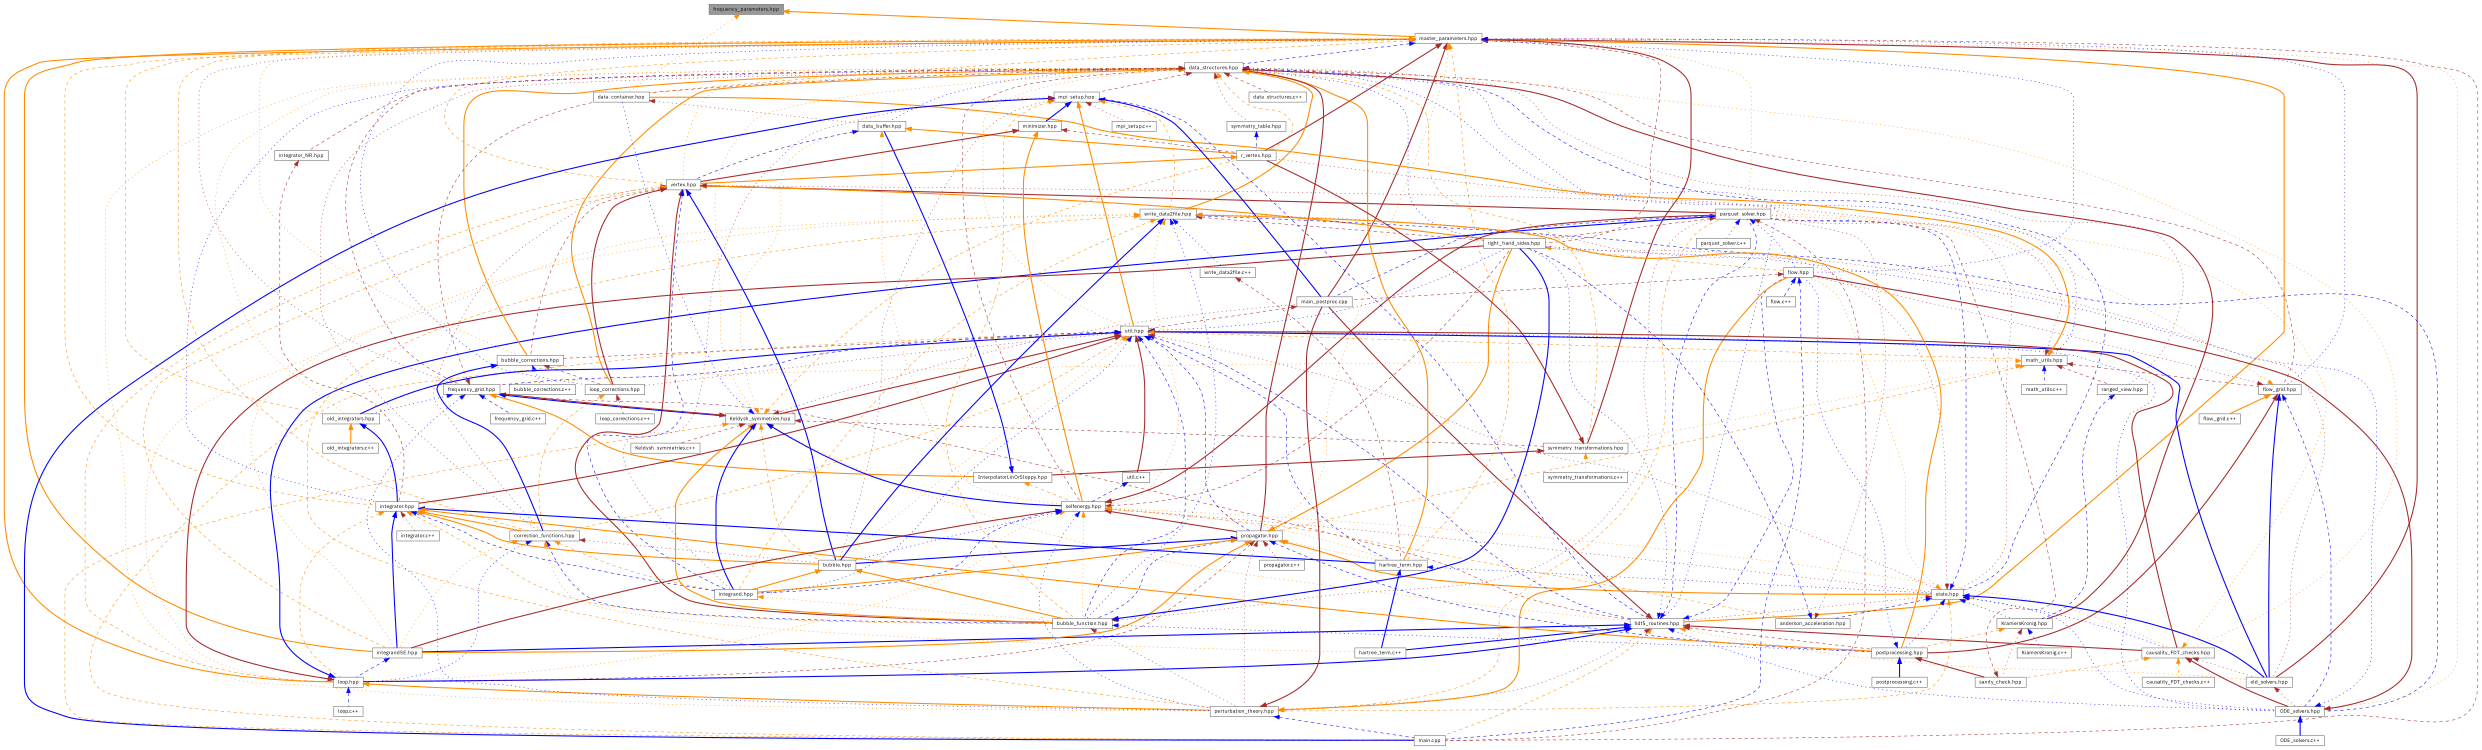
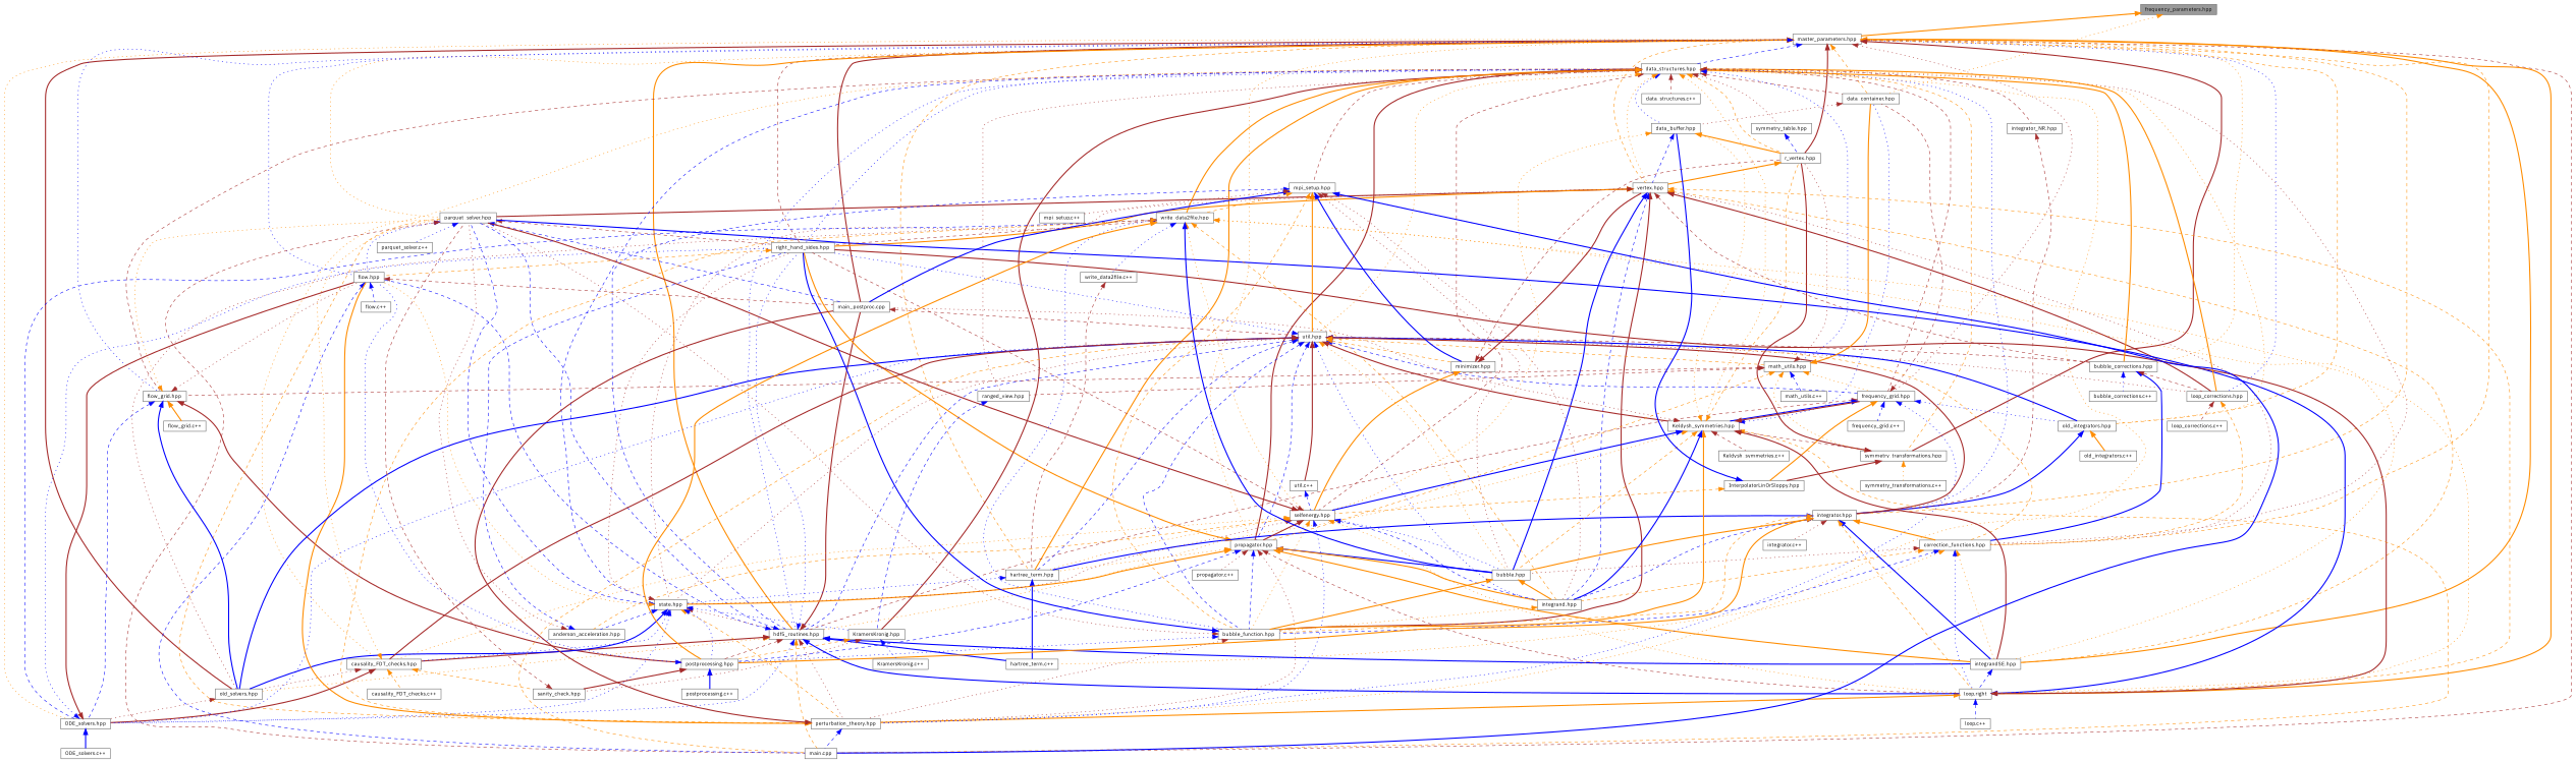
  digraph {
    fontname="IBM Plex Sans"
    node [color=grey40 fillcolor=white fontname="IBM Plex Sans" fontsize=10 shape=box style=filled]
    edge [color=darkorange dir=back fontname="IBM Plex Sans" fontsize=10 labelfontname=Helvetica labelfontsize=10 style=dashed]
    n1 [color=gray40 fillcolor=grey60 fontcolor=black height=0.2 label="frequency_parameters.hpp" width=0.4]
    n2 [height=0.2 label="data_container.hpp" width=0.4]
    n3 [height=0.2 label="master_parameters.hpp" width=0.4]
    n4 [height=0.2 label="data_buffer.hpp" width=0.4]
    n5 [height=0.2 label="r_vertex.hpp" width=0.4]
    n6 [height=0.2 label="vertex.hpp" width=0.4]
    n7 [height=0.2 label="parquet_solver.hpp" width=0.4]
    n8 [height=0.2 label="right_hand_sides.hpp" width=0.4]
    n9 [height=0.2 label="bubble_corrections.hpp" width=0.4]
    n10 [height=0.2 label="correction_functions.hpp" width=0.4]
    n11 [height=0.2 label="integrandSE.hpp" width=0.4]
-   n12 [height=0.2 label="loop.hpp" width=0.4]
+   n12 [height=0.2 label="loop.right" width=0.4]
    n13 [height=0.2 label="loop_corrections.hpp" width=0.4]
    n14 [height=0.2 label="flow.hpp" width=0.4]
    n15 [height=0.2 label="main.cpp" width=0.4]
    n16 [height=0.2 label="main_postproc.cpp" width=0.4]
    n17 [height=0.2 label="ODE_solvers.hpp" width=0.4]
    n18 [height=0.2 label="old_solvers.hpp" width=0.4]
    n19 [height=0.2 label="hdf5_routines.hpp" width=0.4]
    n20 [height=0.2 label="hartree_term.hpp" width=0.4]
    n21 [height=0.2 label="propagator.hpp" width=0.4]
    n22 [height=0.2 label="data_structures.hpp" width=0.4]
    n23 [height=0.2 label="frequency_grid.hpp" width=0.4]
    n24 [height=0.2 label="old_integrators.hpp" width=0.4]
    n25 [height=0.2 label="integrator.hpp" width=0.4]
    n26 [height=0.2 label="symmetry_transformations.hpp" width=0.4]
    n27 [height=0.2 label="flow_grid.hpp" width=0.4]
    n28 [height=0.2 label="selfenergy.hpp" width=0.4]
    n29 [height=0.2 label="bubble.hpp" width=0.4]
    n30 [height=0.2 label="bubble_function.hpp" width=0.4]
    n31 [height=0.2 label="integrand.hpp" width=0.4]
    n32 [height=0.2 label="state.hpp" width=0.4]
    n33 [height=0.2 label="perturbation_theory.hpp" width=0.4]
    n34 [height=0.2 label="anderson_acceleration.hpp" width=0.4]
    n35 [height=0.2 label="causality_FDT_checks.hpp" width=0.4]
    n36 [height=0.2 label="postprocessing.hpp" width=0.4]
    n37 [height=0.2 label="parquet_solver.c++" width=0.4]
    n38 [height=0.2 label="bubble_corrections.c++" width=0.4]
    n39 [height=0.2 label="hartree_term.c++" width=0.4]
    n40 [height=0.2 label="loop.c++" width=0.4]
    n41 [height=0.2 label="loop_corrections.c++" width=0.4]
    n42 [height=0.2 label="KramersKronig.hpp" width=0.4]
    n43 [height=0.2 label="postprocessing.c++" width=0.4]
    n44 [height=0.2 label="sanity_check.hpp" width=0.4]
    n45 [height=0.2 label="flow.c++" width=0.4]
    n46 [height=0.2 label="util.hpp" width=0.4]
    n47 [height=0.2 label="KramersKronig.c++" width=0.4]
    n48 [height=0.2 label="ODE_solvers.c++" width=0.4]
    n49 [height=0.2 label="causality_FDT_checks.c++" width=0.4]
    n50 [height=0.2 label="propagator.c++" width=0.4]
    n51 [height=0.2 label="Keldysh_symmetries.hpp" width=0.4]
    n52 [height=0.2 label="data_structures.c++" width=0.4]
    n53 [height=0.2 label="integrator_NR.hpp" width=0.4]
    n54 [height=0.2 label="math_utils.hpp" width=0.4]
    n55 [height=0.2 label="ranged_view.hpp" width=0.4]
    n56 [height=0.2 label="mpi_setup.hpp" width=0.4]
    n57 [height=0.2 label="write_data2file.hpp" width=0.4]
    n58 [height=0.2 label="symmetry_table.hpp" width=0.4]
    n59 [height=0.2 label="InterpolatorLinOrSloppy.hpp" width=0.4]
    n60 [height=0.2 label="frequency_grid.c++" width=0.4]
    n61 [height=0.2 label="old_integrators.c++" width=0.4]
    n62 [height=0.2 label="integrator.c++" width=0.4]
    n63 [height=0.2 label="symmetry_transformations.c++" width=0.4]
    n64 [height=0.2 label="flow_grid.c++" width=0.4]
    n65 [height=0.2 label="Keldysh_symmetries.c++" width=0.4]
    n66 [height=0.2 label="math_utils.c++" width=0.4]
    n67 [height=0.2 label="minimizer.hpp" width=0.4]
    n68 [height=0.2 label="mpi_setup.c++" width=0.4]
    n69 [height=0.2 label="util.c++" width=0.4]
    n70 [height=0.2 label="write_data2file.c++" width=0.4]
    n1 -> n2 [style=dotted]
    n1 -> n3 [style=bold]
    n2 -> n4 [color=brown style=dotted]
    n3 -> n2
    n3 -> n5 [color=brown style=bold]
    n3 -> n6
    n3 -> n7 [style=dotted]
    n3 -> n8 [color=brown]
    n3 -> n9 [style=dotted]
    n3 -> n10
    n3 -> n11 [style=bold]
    n3 -> n12 [style=bold]
    n3 -> n13 [color=blue style=dotted]
    n3 -> n14 [color=blue style=dotted]
    n3 -> n15 [color=brown]
    n3 -> n16 [color=brown style=bold]
    n3 -> n17 [style=dotted]
    n3 -> n18 [color=brown style=bold]
    n3 -> n19 [style=bold]
    n3 -> n20
    n3 -> n21 [style=dotted]
    n3 -> n22 [color=blue]
    n3 -> n23 [color=brown style=dotted]
    n3 -> n24
    n3 -> n25
    n3 -> n26 [color=brown style=bold]
    n3 -> n27 [color=blue style=dotted]
    n4 -> n5 [style=bold]
    n4 -> n6 [color=blue]
    n4 -> n28 [style=dotted]
    n5 -> n6 [style=bold]
    n6 -> n7 [color=brown style=bold]
    n6 -> n8 [style=bold]
    n6 -> n9 [color=brown]
    n6 -> n10 [color=brown style=dotted]
    n6 -> n11
    n6 -> n12
    n6 -> n13 [color=brown style=bold]
    n6 -> n29 [color=blue style=bold]
    n6 -> n30 [color=brown style=bold]
    n6 -> n31 [color=blue]
    n6 -> n32 [color=brown style=dotted]
    n7 -> n8 [color=brown]
    n7 -> n14 [color=blue style=dotted]
    n7 -> n15 [color=brown]
    n7 -> n16 [color=blue]
    n7 -> n37 [color=blue style=dotted]
    n8 -> n14
    n9 -> n10 [color=blue style=bold]
    n9 -> n13 [color=brown]
    n9 -> n38 [color=blue style=dotted]
    n10 -> n11 [style=dotted]
    n10 -> n12 [color=blue style=dotted]
    n10 -> n29 [color=brown style=dotted]
    n10 -> n30 [color=blue]
    n10 -> n31
    n10 -> n39 [style=dotted]
    n11 -> n12 [color=blue]
    n12 -> n7 [color=blue style=bold]
    n12 -> n8 [color=brown style=bold]
    n12 -> n33 [style=bold]
    n12 -> n40 [color=blue]
    n13 -> n10
    n13 -> n41 [color=brown]
    n14 -> n15 [color=blue]
    n14 -> n16 [color=brown]
    n14 -> n45 [color=blue]
    n16 -> n46 [color=brown]
    n17 -> n8 [color=blue style=dotted]
    n17 -> n14 [color=brown style=bold]
    n17 -> n48 [color=blue style=bold]
    n18 -> n17 [color=brown style=dotted]
    n19 -> n7 [color=blue]
    n19 -> n8 [color=blue style=dotted]
    n19 -> n11 [color=blue style=bold]
    n19 -> n12 [color=blue style=bold]
    n19 -> n14 [color=blue]
    n19 -> n15
    n19 -> n16 [color=brown style=bold]
    n19 -> n17 [color=blue style=dotted]
    n19 -> n18 [style=dotted]
    n19 -> n33 [color=brown style=dotted]
    n19 -> n35 [color=brown style=bold]
    n19 -> n36 [color=brown]
    n19 -> n39 [color=blue style=bold]
    n20 -> n32 [color=blue style=dotted]
    n20 -> n39 [color=blue style=bold]
    n21 -> n8 [style=bold]
    n21 -> n11 [style=bold]
    n21 -> n12 [color=brown]
    n21 -> n20 [style=dotted]
    n21 -> n29 [color=blue style=bold]
    n21 -> n30 [color=blue]
    n21 -> n31 [style=bold]
    n21 -> n32 [style=bold]
    n21 -> n33 [color=brown style=dotted]
    n21 -> n36 [color=blue]
    n21 -> n50 [color=brown style=dotted]
    n22 -> n2 [color=brown]
    n22 -> n4 [color=blue style=dotted]
    n22 -> n5
    n22 -> n6 [style=dotted]
    n22 -> n8 [color=blue style=dotted]
    n22 -> n9 [style=bold]
    n22 -> n10 [color=brown style=dotted]
    n22 -> n13 [style=bold]
    n22 -> n19 [color=blue style=dotted]
    n22 -> n20 [style=bold]
    n22 -> n21 [color=brown style=bold]
    n22 -> n23 [color=brown]
    n22 -> n24 [style=dotted]
    n22 -> n25 [color=blue style=dotted]
    n22 -> n26
    n22 -> n27 [color=brown]
    n22 -> n28 [color=brown]
    n22 -> n32 [color=blue]
    n22 -> n33 [style=dotted]
    n22 -> n35 [style=dotted]
    n22 -> n42 [color=brown style=bold]
    n22 -> n46 [style=dotted]
    n22 -> n51 [style=dotted]
    n22 -> n52 [color=brown]
    n22 -> n53 [color=brown]
    n22 -> n54 [color=blue style=dotted]
    n22 -> n55 [color=brown style=dotted]
    n22 -> n56 [color=brown]
    n22 -> n57 [style=bold]
    n22 -> n58 [color=brown style=dotted]
    n23 -> n2 [color=brown]
    n23 -> n19 [color=brown]
    n23 -> n24 [color=blue style=dotted]
    n23 -> n33 [color=blue style=dotted]
    n23 -> n51 [color=blue style=bold]
    n23 -> n59 [style=bold]
    n23 -> n60 [color=blue]
    n24 -> n25 [color=blue style=bold]
    n24 -> n61 [style=bold]
    n25 -> n10 [style=bold]
    n25 -> n11 [color=blue style=bold]
    n25 -> n12
    n25 -> n20 [color=blue style=bold]
    n25 -> n29 [style=bold]
    n25 -> n30
    n25 -> n31 [color=blue]
    n25 -> n36 [style=bold]
    n25 -> n62 [color=brown style=dotted]
    n26 -> n5 [color=brown style=bold]
    n26 -> n59 [color=brown style=bold]
    n26 -> n63 [style=dotted]
    n27 -> n7 [style=dotted]
    n27 -> n14 [color=brown style=dotted]
    n27 -> n17 [color=blue]
    n27 -> n18 [color=blue style=bold]
    n27 -> n36 [color=brown style=bold]
    n27 -> n64 [style=bold]
    n28 -> n7 [color=brown style=bold]
    n28 -> n8 [color=brown]
-   n28 -> n11 [color=brown style=bold]
+   n51 -> n11 [color=brown style=bold]
    n28 -> n12 [style=dotted]
    n28 -> n20 [style=dotted]
    n28 -> n21 [color=brown style=bold]
    n28 -> n29 [color=blue style=dotted]
    n28 -> n30 [style=dotted]
    n28 -> n31 [color=blue]
    n28 -> n32 [color=brown style=dotted]
    n28 -> n33 [color=blue style=dotted]
    n28 -> n34
    n28 -> n35 [style=dotted]
    n29 -> n30 [style=bold]
    n29 -> n31 [style=bold]
    n30 -> n7 [color=brown style=dotted]
    n30 -> n8 [color=blue style=bold]
    n30 -> n33 [color=brown style=dotted]
    n30 -> n36 [color=blue style=dotted]
    n31 -> n30 [style=dotted]
    n32 -> n7 [color=blue]
    n32 -> n8 [color=brown style=dotted]
    n32 -> n14 [style=dotted]
    n32 -> n17 [color=blue style=dotted]
    n32 -> n18 [color=blue style=bold]
    n32 -> n19 [color=brown style=dotted]
    n32 -> n33
    n32 -> n34 [color=blue]
    n32 -> n35 [color=blue style=dotted]
    n32 -> n36 [color=blue style=dotted]
    n32 -> n42 [color=blue style=dotted]
    n33 -> n7
    n33 -> n14 [style=bold]
    n33 -> n15 [color=blue]
    n33 -> n16 [color=brown style=bold]
    n34 -> n7 [color=brown style=dotted]
    n34 -> n8 [color=blue]
    n35 -> n7 [style=dotted]
    n35 -> n17 [color=brown style=bold]
    n35 -> n18 [color=brown style=dotted]
    n35 -> n44
    n35 -> n49
    n36 -> n14 [color=blue style=dotted]
    n36 -> n43 [color=blue style=bold]
    n36 -> n44 [color=brown style=bold]
    n42 -> n36
    n42 -> n44 [color=brown style=dotted]
    n42 -> n47 [color=blue style=dotted]
    n44 -> n7 [color=brown]
    n46 -> n8 [color=blue style=dotted]
    n46 -> n9 [color=brown]
    n46 -> n10
    n46 -> n13 [color=brown style=dotted]
    n46 -> n15
    n46 -> n17 [color=blue style=dotted]
    n46 -> n18 [color=blue style=bold]
    n46 -> n19 [color=blue]
    n46 -> n20 [color=blue]
    n46 -> n21 [color=blue]
    n46 -> n23 [color=blue]
    n46 -> n24 [color=blue style=bold]
    n46 -> n25 [color=brown style=bold]
    n46 -> n29 [style=dotted]
    n46 -> n30 [color=blue]
    n46 -> n31 [color=blue style=dotted]
    n46 -> n32 [color=brown style=dotted]
    n46 -> n35 [color=brown style=bold]
    n46 -> n51 [color=brown style=bold]
    n46 -> n54
+   n46 -> n67
    n46 -> n69 [color=brown style=bold]
    n51 -> n2 [color=blue style=dotted]
    n51 -> n4 [style=dotted]
    n51 -> n5
    n51 -> n15
    n51 -> n16 [color=brown style=dotted]
    n51 -> n19 [style=dotted]
    n51 -> n23 [color=brown style=bold]
    n51 -> n26 [color=brown]
    n51 -> n28 [color=blue style=bold]
    n51 -> n29
    n51 -> n30 [style=bold]
    n51 -> n31 [color=blue style=bold]
    n51 -> n65 [color=brown]
    n53 -> n25 [color=brown]
    n54 -> n2 [style=bold]
    n54 -> n5 [color=brown style=dotted]
    n54 -> n21
    n54 -> n23 [style=dotted]
    n54 -> n26 [style=dotted]
    n54 -> n27 [color=brown]
    n54 -> n55 [color=brown]
    n54 -> n66 [color=blue]
    n55 -> n42 [color=blue]
    n56 -> n15 [color=blue style=bold]
    n56 -> n16 [color=blue style=bold]
    n56 -> n19 [color=blue]
    n56 -> n29 [color=brown style=dotted]
    n56 -> n30
    n56 -> n31 [color=brown style=dotted]
    n56 -> n46 [style=bold]
    n56 -> n57
    n56 -> n67 [color=blue style=bold]
    n56 -> n68 [color=brown style=dotted]
    n57 -> n8 [color=brown]
    n57 -> n11 [style=dotted]
    n57 -> n12 [style=dotted]
    n57 -> n17 [color=blue]
    n57 -> n18 [color=brown style=dotted]
    n57 -> n28 [style=dotted]
    n57 -> n29 [color=blue style=bold]
    n57 -> n30 [color=blue style=dotted]
    n57 -> n31
    n57 -> n33
    n57 -> n36 [style=bold]
    n57 -> n70 [color=blue style=dotted]
    n58 -> n5 [color=blue]
    n59 -> n4 [color=blue style=bold]
    n59 -> n28
    n67 -> n5 [color=brown]
    n67 -> n6 [color=brown style=bold]
    n67 -> n28 [style=bold]
    n69 -> n28 [color=blue]
    n70 -> n20 [color=brown]
  }
